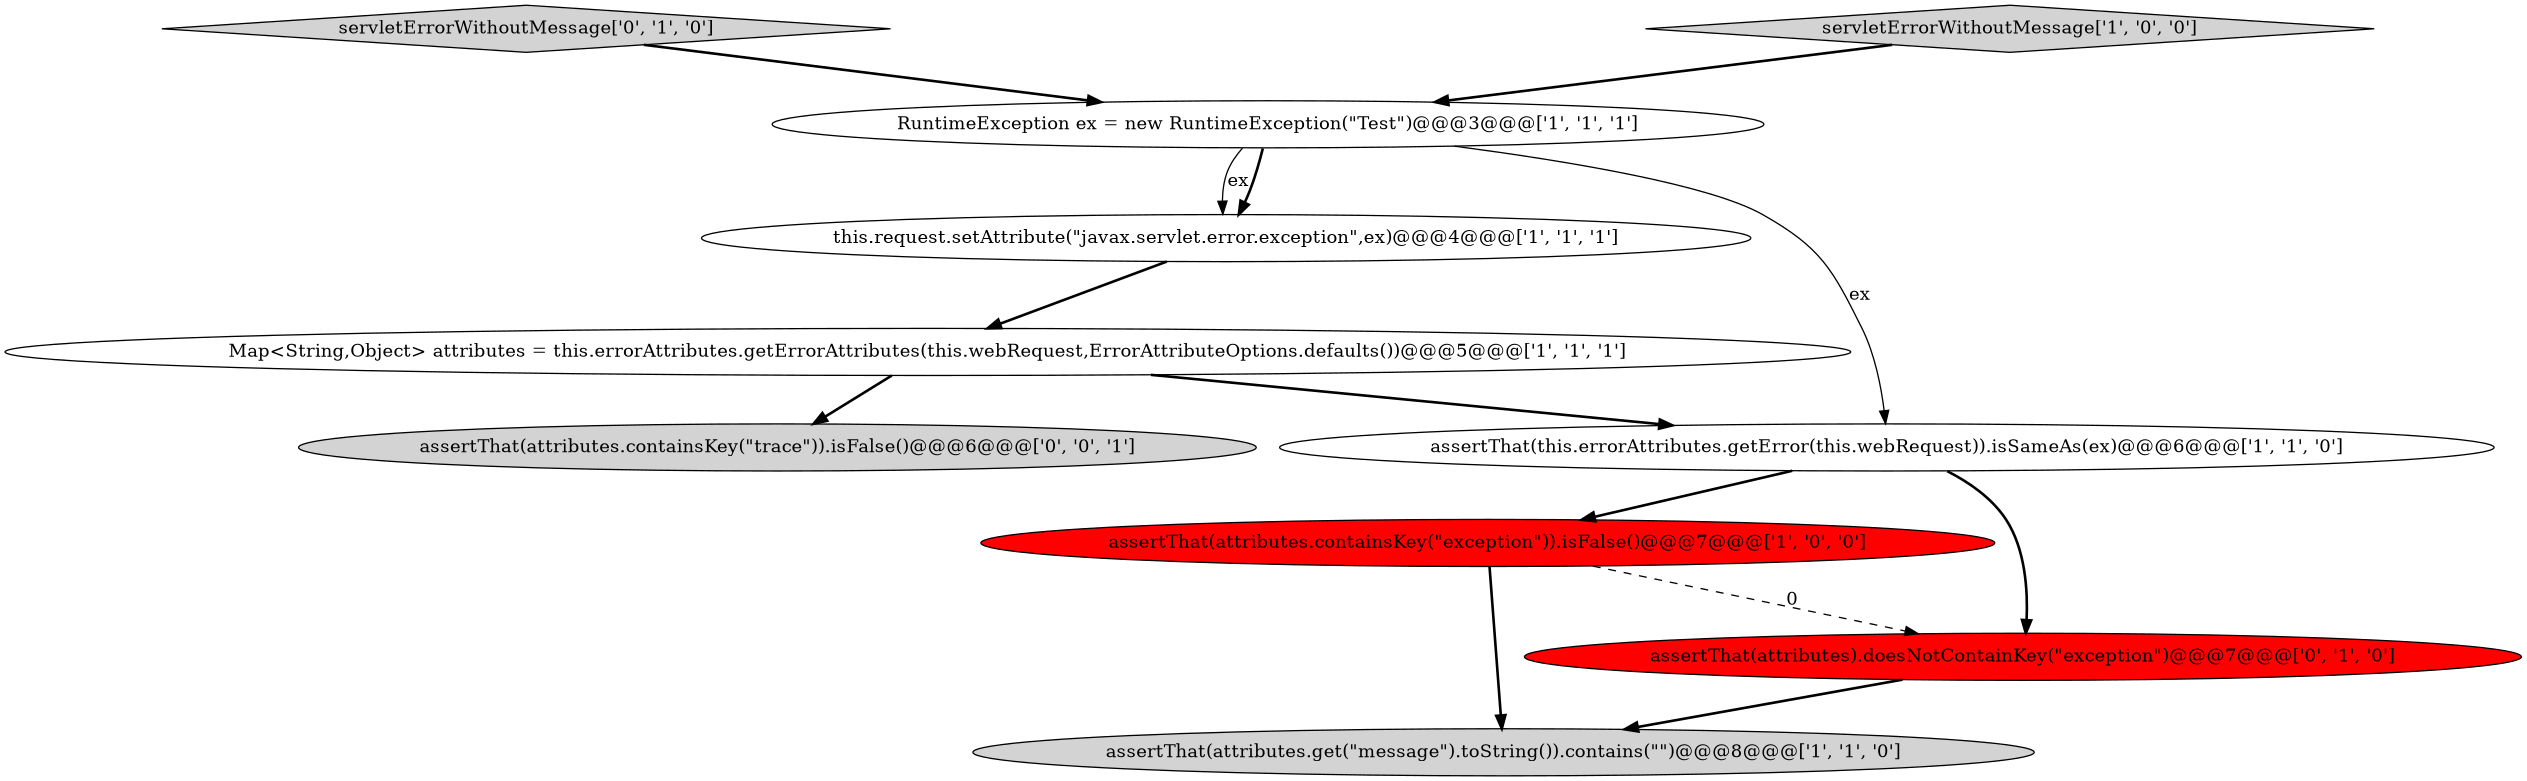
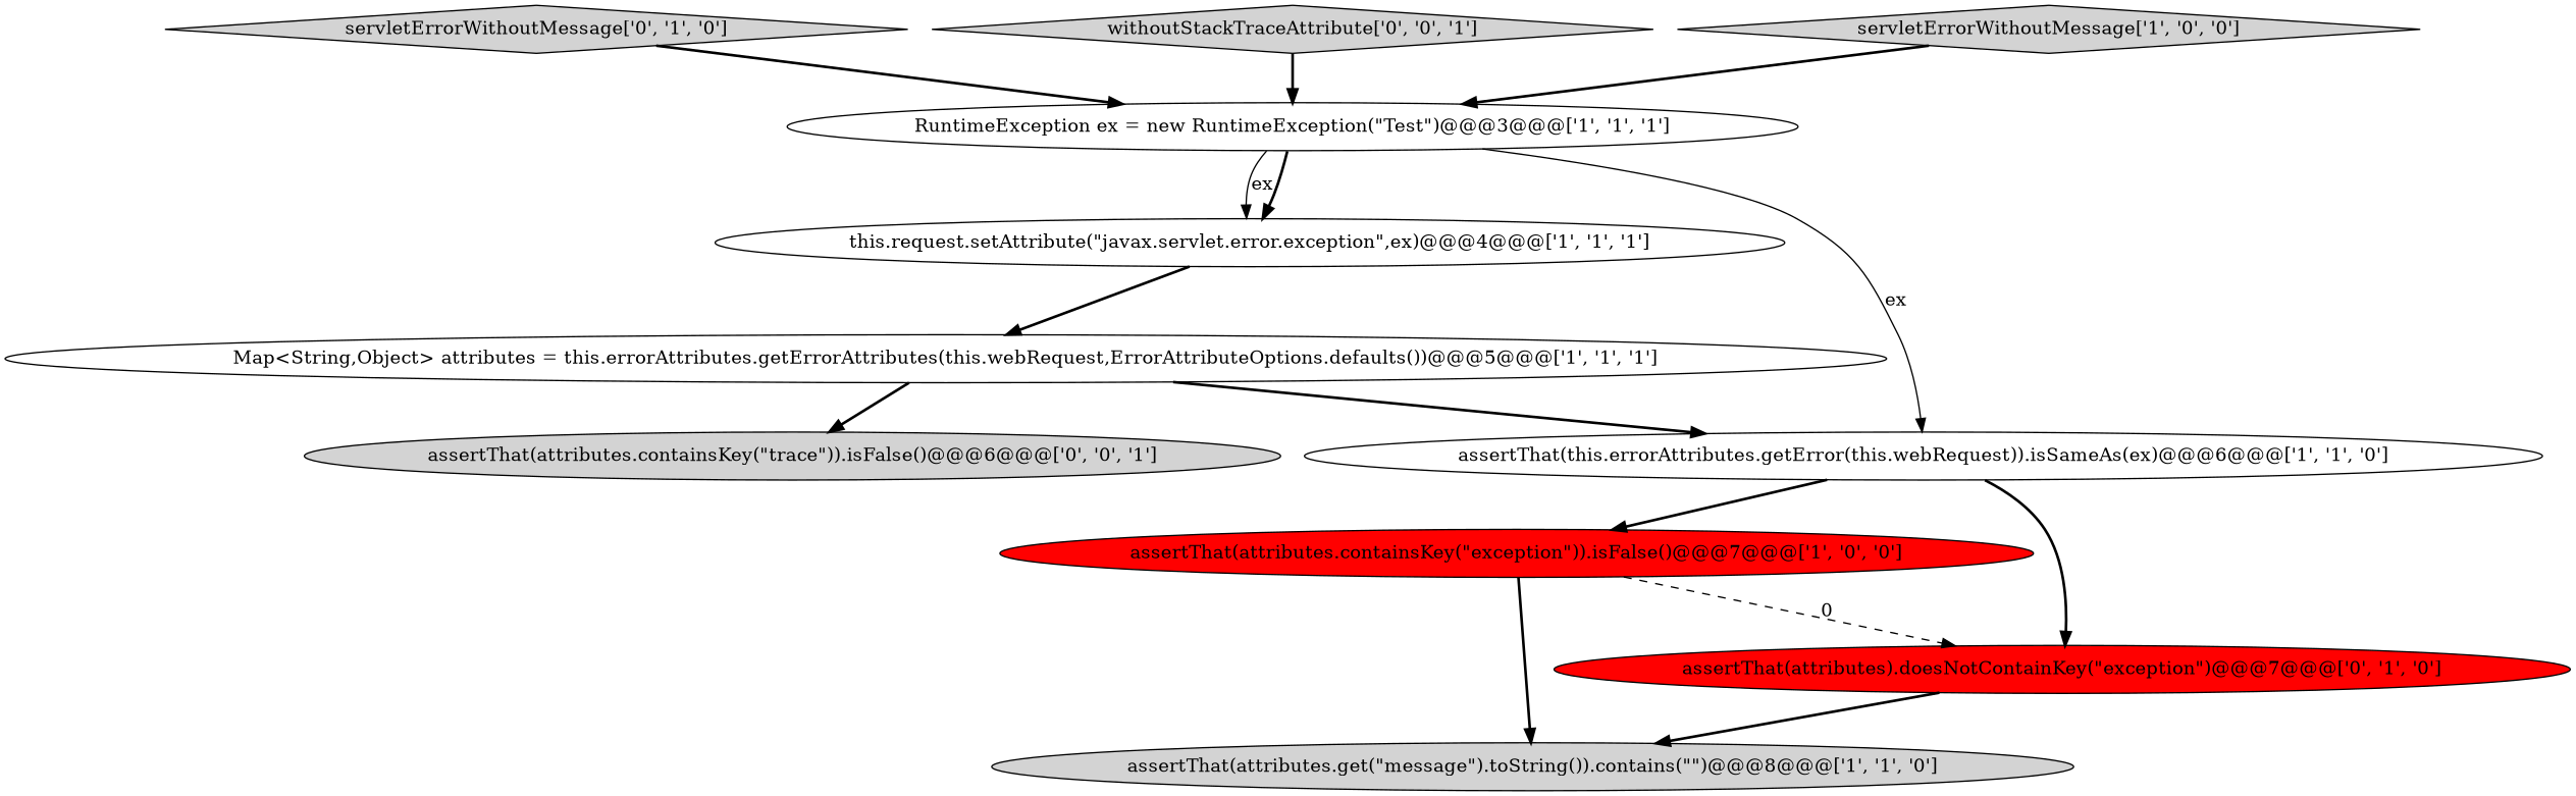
  digraph {
    node [fillcolor=lightgray shape=ellipse style=filled]
    edge [style=bold]
    n1 [fillcolor=white label="this.request.setAttribute(\"javax.servlet.error.exception\",ex)@@@4@@@['1', '1', '1']"]
    n2 [fillcolor=white label="Map<String,Object> attributes = this.errorAttributes.getErrorAttributes(this.webRequest,ErrorAttributeOptions.defaults())@@@5@@@['1', '1', '1']"]
    n3 [fillcolor=white label="assertThat(this.errorAttributes.getError(this.webRequest)).isSameAs(ex)@@@6@@@['1', '1', '0']"]
    n4 [fillcolor=red label="assertThat(attributes.containsKey(\"exception\")).isFalse()@@@7@@@['1', '0', '0']"]
    n5 [fillcolor=red label="assertThat(attributes).doesNotContainKey(\"exception\")@@@7@@@['0', '1', '0']"]
    n6 [label="servletErrorWithoutMessage['0', '1', '0']" shape=diamond]
    n7 [fillcolor=white label="RuntimeException ex = new RuntimeException(\"Test\")@@@3@@@['1', '1', '1']"]
+   n8 [label="withoutStackTraceAttribute['0', '0', '1']" shape=diamond]
    n9 [label="assertThat(attributes.get(\"message\").toString()).contains(\"\")@@@8@@@['1', '1', '0']"]
    n10 [label="servletErrorWithoutMessage['1', '0', '0']" shape=diamond]
    n11 [label="assertThat(attributes.containsKey(\"trace\")).isFalse()@@@6@@@['0', '0', '1']"]
    n1 -> n2
    n2 -> n3
    n2 -> n11
    n3 -> n4
    n3 -> n5
    n4 -> n5 [label=0 style=dashed]
    n4 -> n9
    n5 -> n9
    n6 -> n7
    n7 -> n1 [label=ex style=solid]
    n7 -> n1
    n7 -> n3 [label=ex style=solid]
+   n8 -> n7
    n10 -> n7
  }
